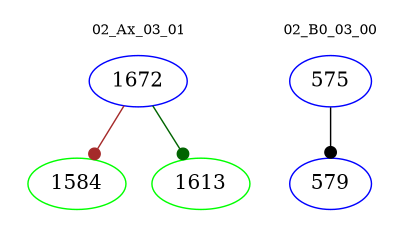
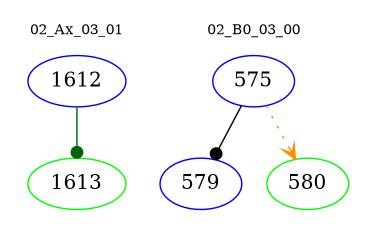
  digraph {
    node [color=blue]
    edge [arrowhead=dot style=solid]
-   n1 [label=1672]
-   n2 [color=green label=1584]
+   n1 [label=1612]
    n3 [color=green label=1613]
    n4 [label=575]
    n5 [label=579]
+   n6 [color=green label=580]
    subgraph cluster_1 {
      color=white
      fontsize=10
      label="02_Ax_03_01"
      n1
-     n2
      n3
    }
    subgraph cluster_2 {
      color=white
      fontsize=10
      label="02_B0_03_00"
      n4
      n5
+     n6
    }
-   n1 -> n2 [color=brown]
    n1 -> n3 [color=darkgreen]
    n4 -> n5 [color=black]
+   n4 -> n6 [arrowhead=vee color=darkorange style=dotted]
  }
